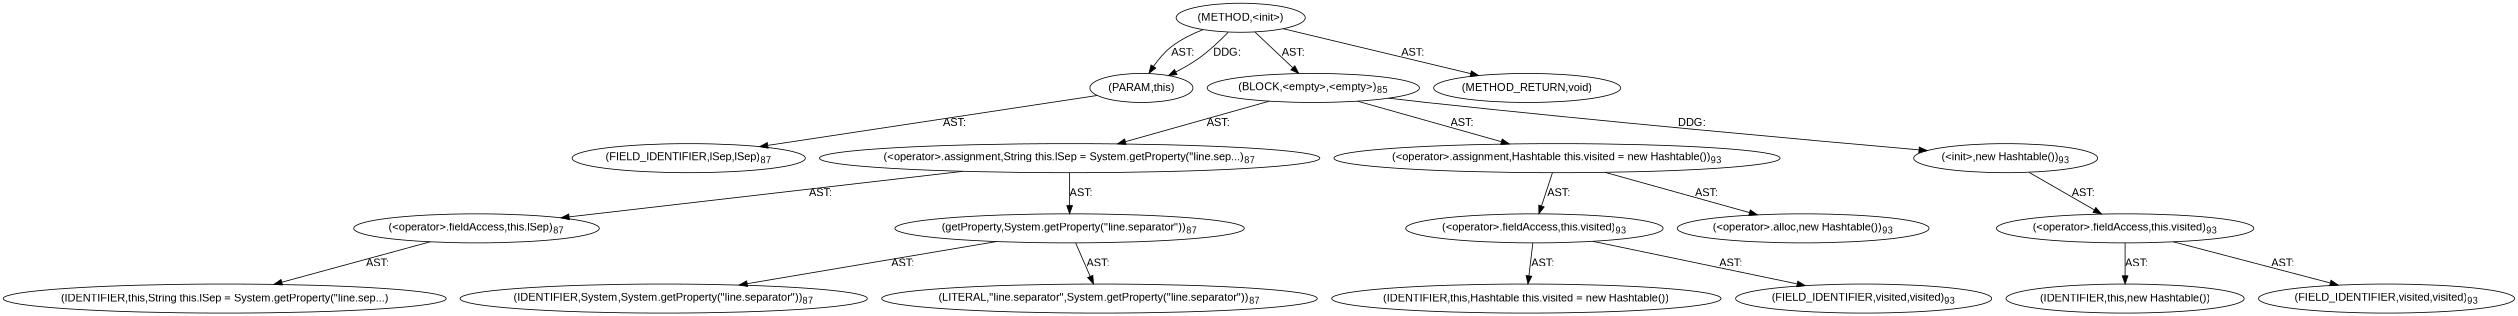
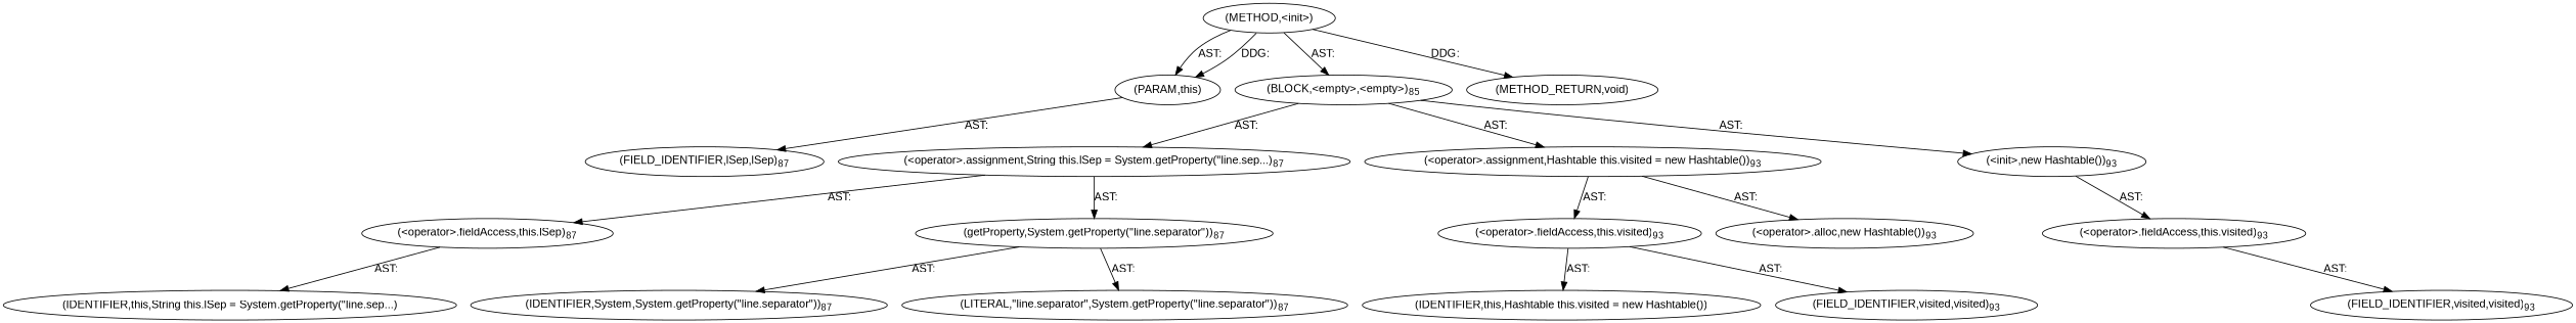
  digraph {
    fontname="Liberation Sans"
    node [fontname="Liberation Sans"]
    edge [fontname="Liberation Sans"]
    n1 [label=<(METHOD,&lt;init&gt;)>]
    n2 [label=<(PARAM,this)>]
    n3 [label=<(BLOCK,&lt;empty&gt;,&lt;empty&gt;)<SUB>85</SUB>>]
    n4 [label=<(METHOD_RETURN,void)>]
    n5 [label=<(FIELD_IDENTIFIER,lSep,lSep)<SUB>87</SUB>>]
    n6 [label=<(&lt;operator&gt;.assignment,String this.lSep = System.getProperty(&quot;line.sep...)<SUB>87</SUB>>]
    n7 [label=<(&lt;operator&gt;.assignment,Hashtable this.visited = new Hashtable())<SUB>93</SUB>>]
    n8 [label=<(&lt;init&gt;,new Hashtable())<SUB>93</SUB>>]
    n9 [label=<(&lt;operator&gt;.fieldAccess,this.lSep)<SUB>87</SUB>>]
    n10 [label=<(getProperty,System.getProperty(&quot;line.separator&quot;))<SUB>87</SUB>>]
    n11 [label=<(&lt;operator&gt;.fieldAccess,this.visited)<SUB>93</SUB>>]
    n12 [label=<(&lt;operator&gt;.alloc,new Hashtable())<SUB>93</SUB>>]
    n13 [label=<(&lt;operator&gt;.fieldAccess,this.visited)<SUB>93</SUB>>]
    n14 [label=<(IDENTIFIER,this,String this.lSep = System.getProperty(&quot;line.sep...)>]
    n15 [label=<(IDENTIFIER,System,System.getProperty(&quot;line.separator&quot;))<SUB>87</SUB>>]
    n16 [label=<(LITERAL,&quot;line.separator&quot;,System.getProperty(&quot;line.separator&quot;))<SUB>87</SUB>>]
    n17 [label=<(IDENTIFIER,this,Hashtable this.visited = new Hashtable())>]
    n18 [label=<(FIELD_IDENTIFIER,visited,visited)<SUB>93</SUB>>]
-   n19 [label=<(IDENTIFIER,this,new Hashtable())>]
    n20 [label=<(FIELD_IDENTIFIER,visited,visited)<SUB>93</SUB>>]
    n1 -> n2 [label="AST: "]
    n1 -> n2 [label="DDG: "]
    n1 -> n3 [label="AST: "]
-   n1 -> n4 [label="AST: "]
+   n1 -> n4 [label="DDG: "]
    n2 -> n5 [label="AST: "]
    n3 -> n6 [label="AST: "]
    n3 -> n7 [label="AST: "]
-   n3 -> n8 [label="DDG: "]
+   n3 -> n8 [label="AST: "]
    n6 -> n9 [label="AST: "]
    n6 -> n10 [label="AST: "]
    n7 -> n11 [label="AST: "]
    n7 -> n12 [label="AST: "]
    n8 -> n13 [label="AST: "]
    n9 -> n14 [label="AST: "]
    n10 -> n15 [label="AST: "]
    n10 -> n16 [label="AST: "]
    n11 -> n17 [label="AST: "]
    n11 -> n18 [label="AST: "]
-   n13 -> n19 [label="AST: "]
    n13 -> n20 [label="AST: "]
  }
